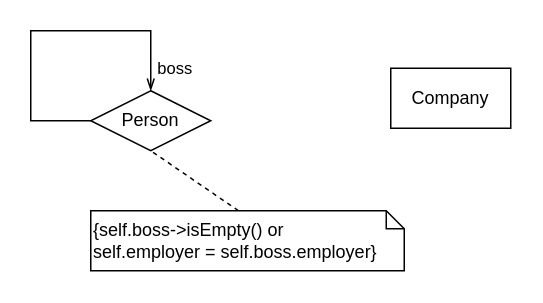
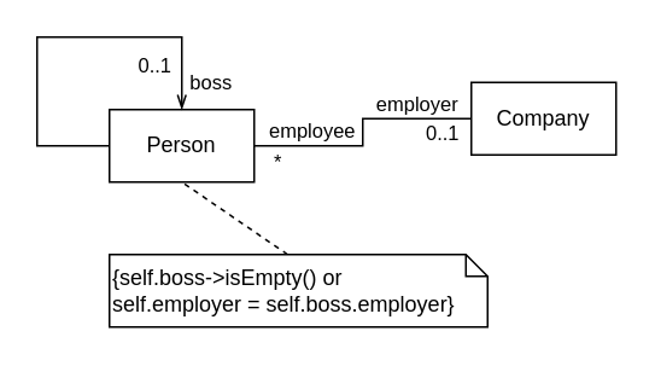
  <mxCell id="0" />
  <mxCell id="1" parent="0" />
- <mxCell id="8" value="Person" style="rhombus;html=1;whiteSpace=wrap;" vertex="1" parent="1"><mxGeometry x="60" y="60" width="80" height="40" as="geometry" /></mxCell>
+ <mxCell id="2" style="edgeStyle=orthogonalEdgeStyle;rounded=0;orthogonalLoop=1;jettySize=auto;html=1;exitX=1;exitY=0.5;exitDx=0;exitDy=0;entryX=0;entryY=0.5;entryDx=0;entryDy=0;endArrow=none;endFill=0;" edge="1" parent="1" source="8" target="9"><mxGeometry relative="1" as="geometry" /></mxCell>
+ <mxCell id="3" value="employee" style="edgeLabel;html=1;align=center;verticalAlign=middle;resizable=0;points=[];" vertex="1" connectable="0" parent="2"><mxGeometry x="-0.5" y="-4" relative="1" as="geometry"><mxPoint x="-3" y="-13" as="offset" /></mxGeometry></mxCell>
+ <mxCell id="4" value="employer" style="edgeLabel;html=1;align=center;verticalAlign=middle;resizable=0;points=[];" vertex="1" connectable="0" parent="2"><mxGeometry x="0.417" y="-1" relative="1" as="geometry"><mxPoint x="8" y="-10" as="offset" /></mxGeometry></mxCell>
+ <mxCell id="5" value="*" style="edgeLabel;html=1;align=center;verticalAlign=middle;resizable=0;points=[];" vertex="1" connectable="0" parent="2"><mxGeometry x="-0.15" y="-2" relative="1" as="geometry"><mxPoint x="-45" y="6" as="offset" /></mxGeometry></mxCell>
+ <mxCell id="6" value="0..1" style="edgeLabel;html=1;align=center;verticalAlign=middle;resizable=0;points=[];" vertex="1" connectable="0" parent="2"><mxGeometry x="0.767" y="-1" relative="1" as="geometry"><mxPoint x="-1" y="6" as="offset" /></mxGeometry></mxCell>
+ <mxCell id="7" value="0..1" style="edgeLabel;html=1;align=center;verticalAlign=middle;resizable=0;points=[];" vertex="1" connectable="0" parent="2"><mxGeometry x="0.767" y="-1" relative="1" as="geometry"><mxPoint x="-160" y="-31" as="offset" /></mxGeometry></mxCell>
+ <mxCell id="8" value="Person" style="html=1;whiteSpace=wrap;" vertex="1" parent="1"><mxGeometry x="60" y="60" width="80" height="40" as="geometry" /></mxCell>
  <mxCell id="9" value="Company" style="html=1;whiteSpace=wrap;" vertex="1" parent="1"><mxGeometry x="260" y="45" width="80" height="40" as="geometry" /></mxCell>
  <mxCell id="10" style="edgeStyle=orthogonalEdgeStyle;rounded=0;orthogonalLoop=1;jettySize=auto;html=1;exitX=0;exitY=0.5;exitDx=0;exitDy=0;entryX=0.5;entryY=0;entryDx=0;entryDy=0;endArrow=openThin;endFill=0;" edge="1" parent="1" source="8" target="8"><mxGeometry relative="1" as="geometry"><Array as="points"><mxPoint x="20" y="80" /><mxPoint x="20" y="20" /><mxPoint x="100" y="20" /></Array></mxGeometry></mxCell>
  <mxCell id="11" value="boss" style="edgeLabel;html=1;align=center;verticalAlign=middle;resizable=0;points=[];" vertex="1" connectable="0" parent="10"><mxGeometry x="0.818" y="-3" relative="1" as="geometry"><mxPoint x="18" y="4" as="offset" /></mxGeometry></mxCell>
  <mxCell id="12" style="rounded=0;orthogonalLoop=1;jettySize=auto;html=1;exitX=0;exitY=0;exitDx=98.5;exitDy=0;exitPerimeter=0;entryX=0.5;entryY=1;entryDx=0;entryDy=0;dashed=1;endArrow=none;endFill=0;" edge="1" parent="1" source="13" target="8"><mxGeometry relative="1" as="geometry" /></mxCell>
  <mxCell id="13" value="{self.boss-&amp;gt;isEmpty() or&lt;br&gt;self.employer = self.boss.employer}" style="shape=note;size=12;whiteSpace=wrap;html=1;align=left;" vertex="1" parent="1"><mxGeometry x="60" y="140" width="209" height="40" as="geometry" /></mxCell>
